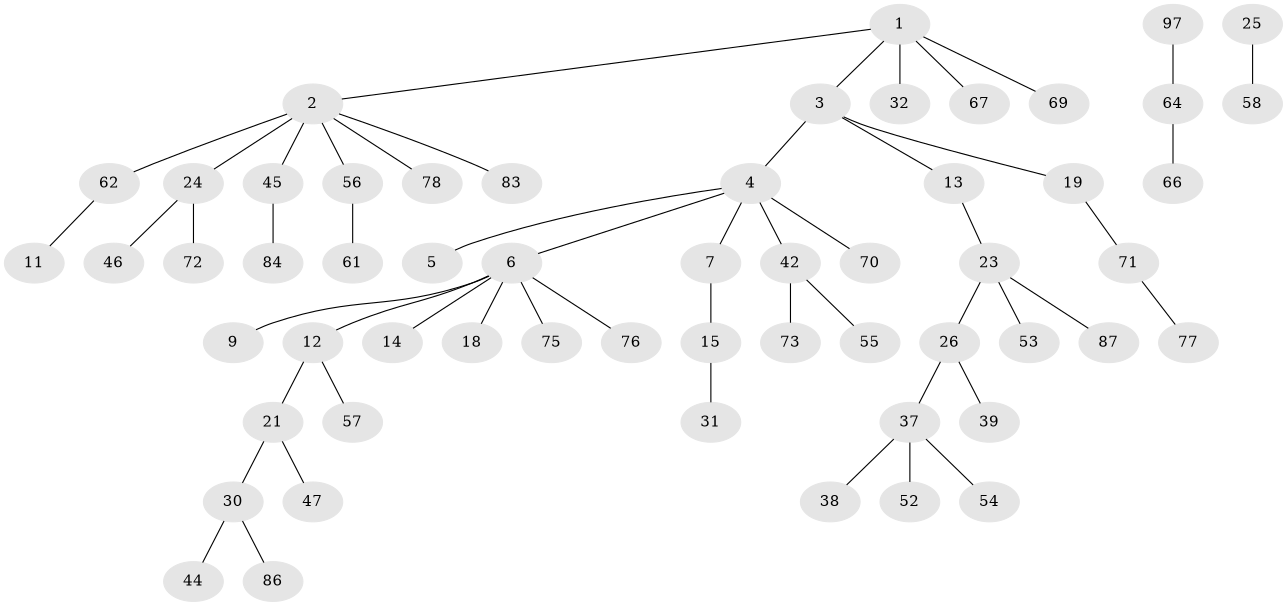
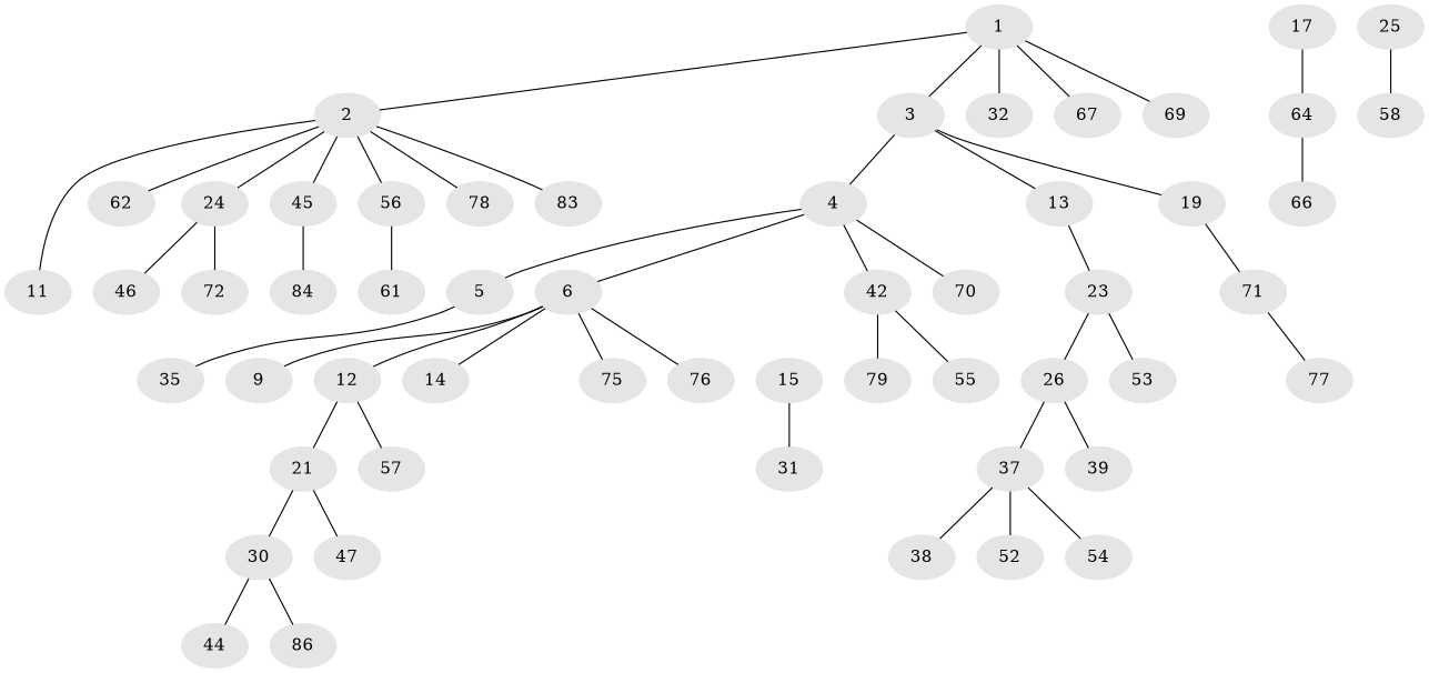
  graph {
    node [color=gray90 style=filled]
    1 [super="+29"]
    2 [super="+10"]
    3
    32
    67
    69
    11 [super="+60"]
    24 [super="+36"]
    45 [super="+51"]
    56 [super="+59"]
    62
    78
    83
    4 [super="+63"]
    13 [super="+22"]
    19 [super="+28"]
    46
    72
    84
    61
    5 [super="+16"]
    6 [super="+33"]
-   7 [super="+8"]
    42 [super="+48"]
    70
    23 [super="+79"]
    71 [super="+85"]
+   35 [super="+43"]
    9
    12 [super="+34"]
    14 [super="+81"]
-   18 [super="+65"]
    75
    76
    15 [super="+20"]
-   73
+   73 [label=79]
    55
-   17 [super="+41" label=97]
+   17 [super="+41"]
    64
    21 [super="+27"]
    57
    25 [super="+68"]
    58 [super="+74"]
    31
    30 [super="+40"]
    47
    26
    53
-   87
    66 [super="+80"]
    77 [super="+82"]
    44
    86
    37 [super="+49"]
    39 [super="+50"]
    38
    52
    54
    1 -- 2
    1 -- 3
    1 -- 32
    1 -- 67
    1 -- 69
-   62 -- 11
+   2 -- 11
    2 -- 24
    2 -- 45
    2 -- 56
    2 -- 62
    2 -- 78
    2 -- 83
    3 -- 4
    3 -- 13
    3 -- 19
    24 -- 46
    24 -- 72
    45 -- 84
    56 -- 61
    4 -- 5
    4 -- 6
-   4 -- 7
    4 -- 42
    4 -- 70
    13 -- 23
    19 -- 71
+   5 -- 35
    6 -- 9
    6 -- 12
    6 -- 14
-   6 -- 18
    6 -- 75
    6 -- 76
-   7 -- 15
    42 -- 73
    42 -- 55
    23 -- 26
    23 -- 53
-   23 -- 87
    71 -- 77
    12 -- 21
    12 -- 57
    15 -- 31
    17 -- 64
    64 -- 66
    21 -- 30
    21 -- 47
    25 -- 58
    30 -- 44
    30 -- 86
    26 -- 37
    26 -- 39
    37 -- 38
    37 -- 52
    37 -- 54
  }
